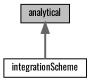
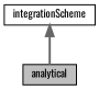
  digraph {
    fontname=Oswald
    node [color=black fontname=Oswald fontsize=10 shape=record]
    n1 [fillcolor=grey75 fontcolor=black height=0.2 label=analytical style=filled width=0.4]
    n2 [height=0.2 label=integrationScheme width=0.4]
-   n1 -> n2 [color=gray40 dir=back fontname=Oswald fontsize=10 labelfontname=Helvetica labelfontsize=10 style=bold]
+   n2 -> n1 [color=gray40 dir=back fontname=Oswald fontsize=10 labelfontname=Helvetica labelfontsize=10 style=bold]
  }
